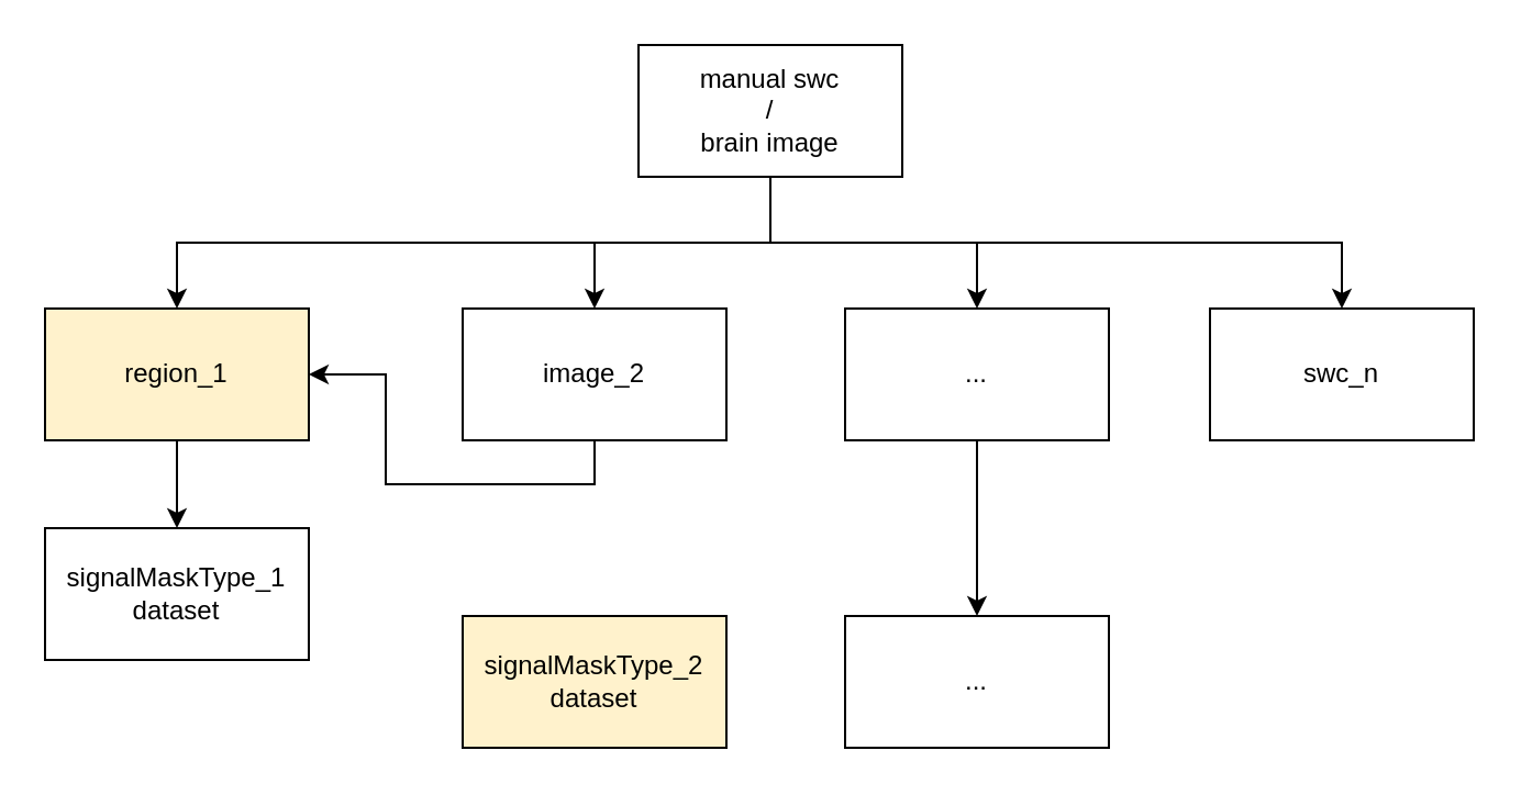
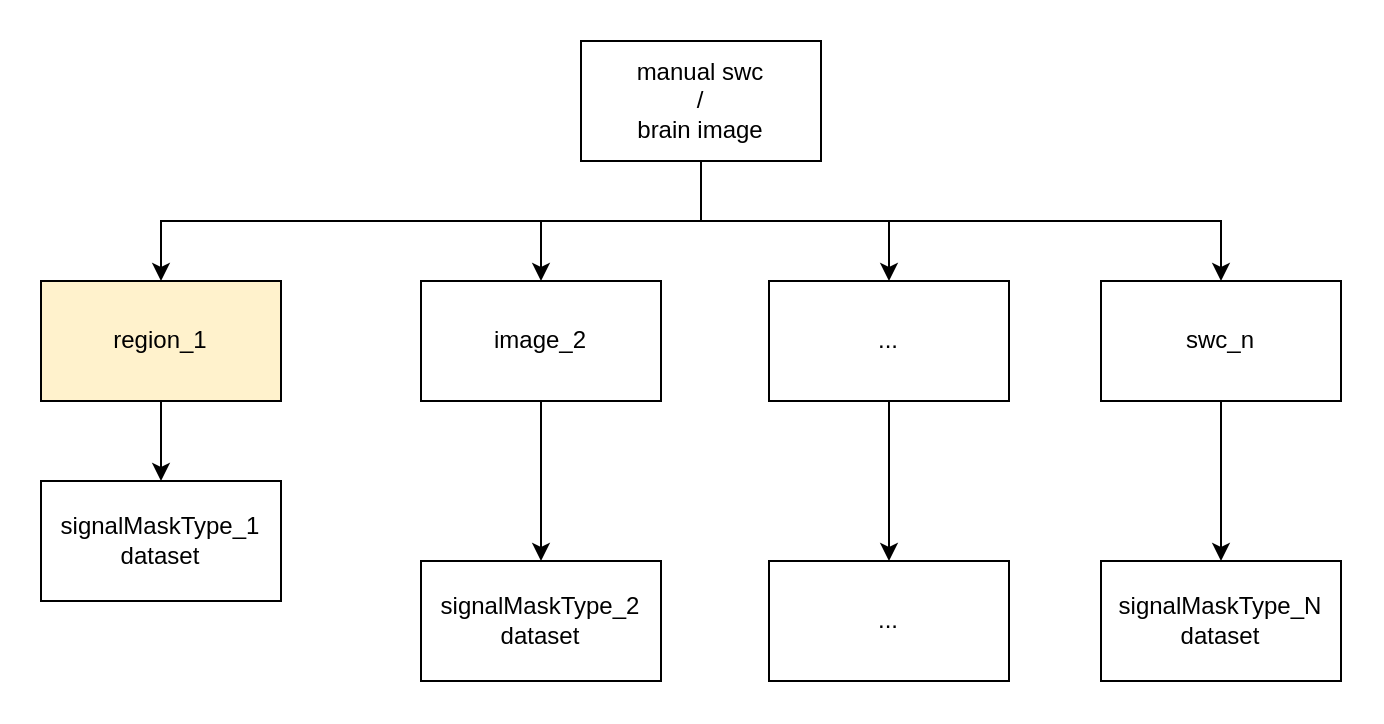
  <mxCell id="0" />
  <mxCell id="1" parent="0" />
  <mxCell id="2" style="edgeStyle=orthogonalEdgeStyle;rounded=0;orthogonalLoop=1;jettySize=auto;html=1;exitX=0.5;exitY=1;exitDx=0;exitDy=0;entryX=0.5;entryY=0;entryDx=0;entryDy=0;" edge="1" parent="1" source="3" target="15"><mxGeometry relative="1" as="geometry" /></mxCell>
  <mxCell id="3" value="region_1" style="rounded=0;whiteSpace=wrap;html=1;fillColor=#fff2cc;" vertex="1" parent="1"><mxGeometry x="20" y="140" width="120" height="60" as="geometry" /></mxCell>
- <mxCell id="4" style="edgeStyle=orthogonalEdgeStyle;rounded=0;orthogonalLoop=1;jettySize=auto;html=1;exitX=0.5;exitY=1;exitDx=0;exitDy=0;" edge="1" parent="1" source="5" target="3"><mxGeometry relative="1" as="geometry" /></mxCell>
+ <mxCell id="4" style="edgeStyle=orthogonalEdgeStyle;rounded=0;orthogonalLoop=1;jettySize=auto;html=1;exitX=0.5;exitY=1;exitDx=0;exitDy=0;" edge="1" parent="1" source="5" target="16"><mxGeometry relative="1" as="geometry" /></mxCell>
  <mxCell id="5" value="image_2" style="rounded=0;whiteSpace=wrap;html=1;" vertex="1" parent="1"><mxGeometry x="210" y="140" width="120" height="60" as="geometry" /></mxCell>
  <mxCell id="6" style="edgeStyle=orthogonalEdgeStyle;rounded=0;orthogonalLoop=1;jettySize=auto;html=1;exitX=0.5;exitY=1;exitDx=0;exitDy=0;" edge="1" parent="1" source="10" target="3"><mxGeometry relative="1" as="geometry" /></mxCell>
  <mxCell id="7" style="edgeStyle=orthogonalEdgeStyle;rounded=0;orthogonalLoop=1;jettySize=auto;html=1;exitX=0.5;exitY=1;exitDx=0;exitDy=0;entryX=0.5;entryY=0;entryDx=0;entryDy=0;" edge="1" parent="1" source="10" target="5"><mxGeometry relative="1" as="geometry" /></mxCell>
  <mxCell id="8" style="edgeStyle=orthogonalEdgeStyle;rounded=0;orthogonalLoop=1;jettySize=auto;html=1;exitX=0.5;exitY=1;exitDx=0;exitDy=0;entryX=0.5;entryY=0;entryDx=0;entryDy=0;" edge="1" parent="1" source="10" target="12"><mxGeometry relative="1" as="geometry" /></mxCell>
  <mxCell id="9" style="edgeStyle=orthogonalEdgeStyle;rounded=0;orthogonalLoop=1;jettySize=auto;html=1;exitX=0.5;exitY=1;exitDx=0;exitDy=0;" edge="1" parent="1" source="10" target="14"><mxGeometry relative="1" as="geometry" /></mxCell>
  <mxCell id="10" value="manual swc&lt;br&gt;/&lt;br&gt;brain image" style="rounded=0;whiteSpace=wrap;html=1;" vertex="1" parent="1"><mxGeometry x="290" y="20" width="120" height="60" as="geometry" /></mxCell>
  <mxCell id="11" style="edgeStyle=orthogonalEdgeStyle;rounded=0;orthogonalLoop=1;jettySize=auto;html=1;exitX=0.5;exitY=1;exitDx=0;exitDy=0;entryX=0.5;entryY=0;entryDx=0;entryDy=0;" edge="1" parent="1" source="12" target="17"><mxGeometry relative="1" as="geometry" /></mxCell>
  <mxCell id="12" value="..." style="rounded=0;whiteSpace=wrap;html=1;" vertex="1" parent="1"><mxGeometry x="384" y="140" width="120" height="60" as="geometry" /></mxCell>
+ <mxCell id="13" style="edgeStyle=orthogonalEdgeStyle;rounded=0;orthogonalLoop=1;jettySize=auto;html=1;exitX=0.5;exitY=1;exitDx=0;exitDy=0;entryX=0.5;entryY=0;entryDx=0;entryDy=0;" edge="1" parent="1" source="14" target="18"><mxGeometry relative="1" as="geometry" /></mxCell>
  <mxCell id="14" value="swc_n" style="rounded=0;whiteSpace=wrap;html=1;" vertex="1" parent="1"><mxGeometry x="550" y="140" width="120" height="60" as="geometry" /></mxCell>
  <mxCell id="15" value="signalMaskType_1&lt;br&gt;dataset" style="rounded=0;whiteSpace=wrap;html=1;" vertex="1" parent="1"><mxGeometry x="20" y="240" width="120" height="60" as="geometry" /></mxCell>
- <mxCell id="16" value="signalMaskType_2&lt;br&gt;dataset" style="rounded=0;whiteSpace=wrap;html=1;fillColor=#fff2cc;" vertex="1" parent="1"><mxGeometry x="210" y="280" width="120" height="60" as="geometry" /></mxCell>
+ <mxCell id="16" value="signalMaskType_2&lt;br&gt;dataset" style="rounded=0;whiteSpace=wrap;html=1;" vertex="1" parent="1"><mxGeometry x="210" y="280" width="120" height="60" as="geometry" /></mxCell>
  <mxCell id="17" value="..." style="rounded=0;whiteSpace=wrap;html=1;" vertex="1" parent="1"><mxGeometry x="384" y="280" width="120" height="60" as="geometry" /></mxCell>
+ <mxCell id="18" value="signalMaskType_N&lt;br&gt;dataset" style="rounded=0;whiteSpace=wrap;html=1;" vertex="1" parent="1"><mxGeometry x="550" y="280" width="120" height="60" as="geometry" /></mxCell>
